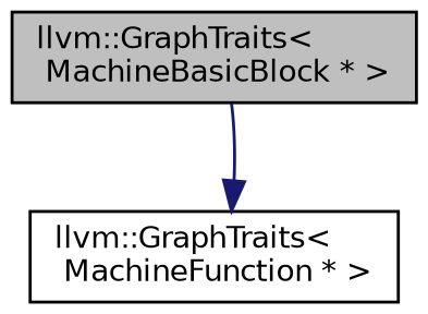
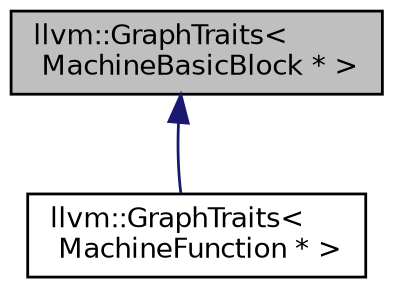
  digraph {
    node [color=black fontname=Helvetica fontsize=10 shape=box]
    n1 [fillcolor=grey75 fontcolor=black height=0.2 label="llvm::GraphTraits\<\l MachineBasicBlock * \>" style=filled width=0.4]
    n2 [height=0.2 label="llvm::GraphTraits\<\l MachineFunction * \>" width=0.4]
-   n2 -> n1 [color=midnightblue dir=back fontname=Helvetica fontsize=10 labelfontname=Helvetica labelfontsize=10 style=solid]
+   n1 -> n2 [color=midnightblue dir=back fontname=Helvetica fontsize=10 labelfontname=Helvetica labelfontsize=10 style=solid]
  }
